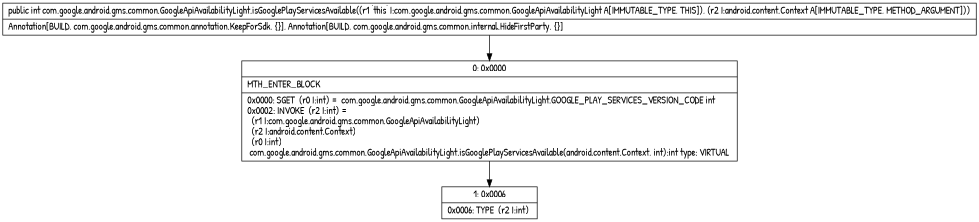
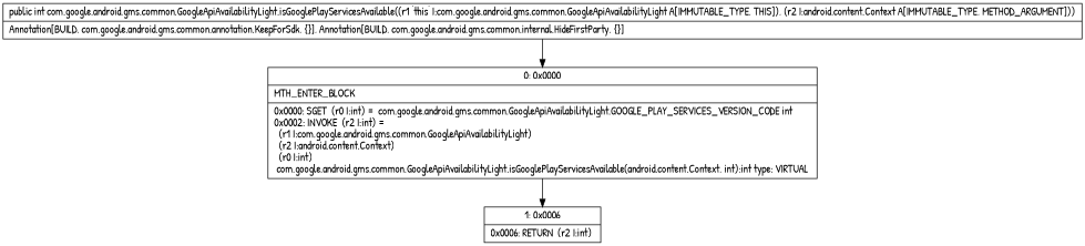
  digraph {
    fontname="Patrick Hand"
    node [shape=record fontname="Patrick Hand"]
    edge [fontname="Patrick Hand"]
    n1 [label="{0\:\ 0x0000|MTH_ENTER_BLOCK\l|0x0000: SGET  (r0 I:int) =  com.google.android.gms.common.GoogleApiAvailabilityLight.GOOGLE_PLAY_SERVICES_VERSION_CODE int \l0x0002: INVOKE  (r2 I:int) = \l  (r1 I:com.google.android.gms.common.GoogleApiAvailabilityLight)\l  (r2 I:android.content.Context)\l  (r0 I:int)\l com.google.android.gms.common.GoogleApiAvailabilityLight.isGooglePlayServicesAvailable(android.content.Context, int):int type: VIRTUAL \l}"]
-   n2 [label="{1\:\ 0x0006|0x0006: TYPE  (r2 I:int) \l}"]
+   n2 [label="{1\:\ 0x0006|0x0006: RETURN  (r2 I:int) \l}"]
    n3 [label="{public int com.google.android.gms.common.GoogleApiAvailabilityLight.isGooglePlayServicesAvailable((r1 'this' I:com.google.android.gms.common.GoogleApiAvailabilityLight A[IMMUTABLE_TYPE, THIS]), (r2 I:android.content.Context A[IMMUTABLE_TYPE, METHOD_ARGUMENT]))  | Annotation[BUILD, com.google.android.gms.common.annotation.KeepForSdk, \{\}], Annotation[BUILD, com.google.android.gms.common.internal.HideFirstParty, \{\}]\l}"]
    n1 -> n2
    n3 -> n1
  }
